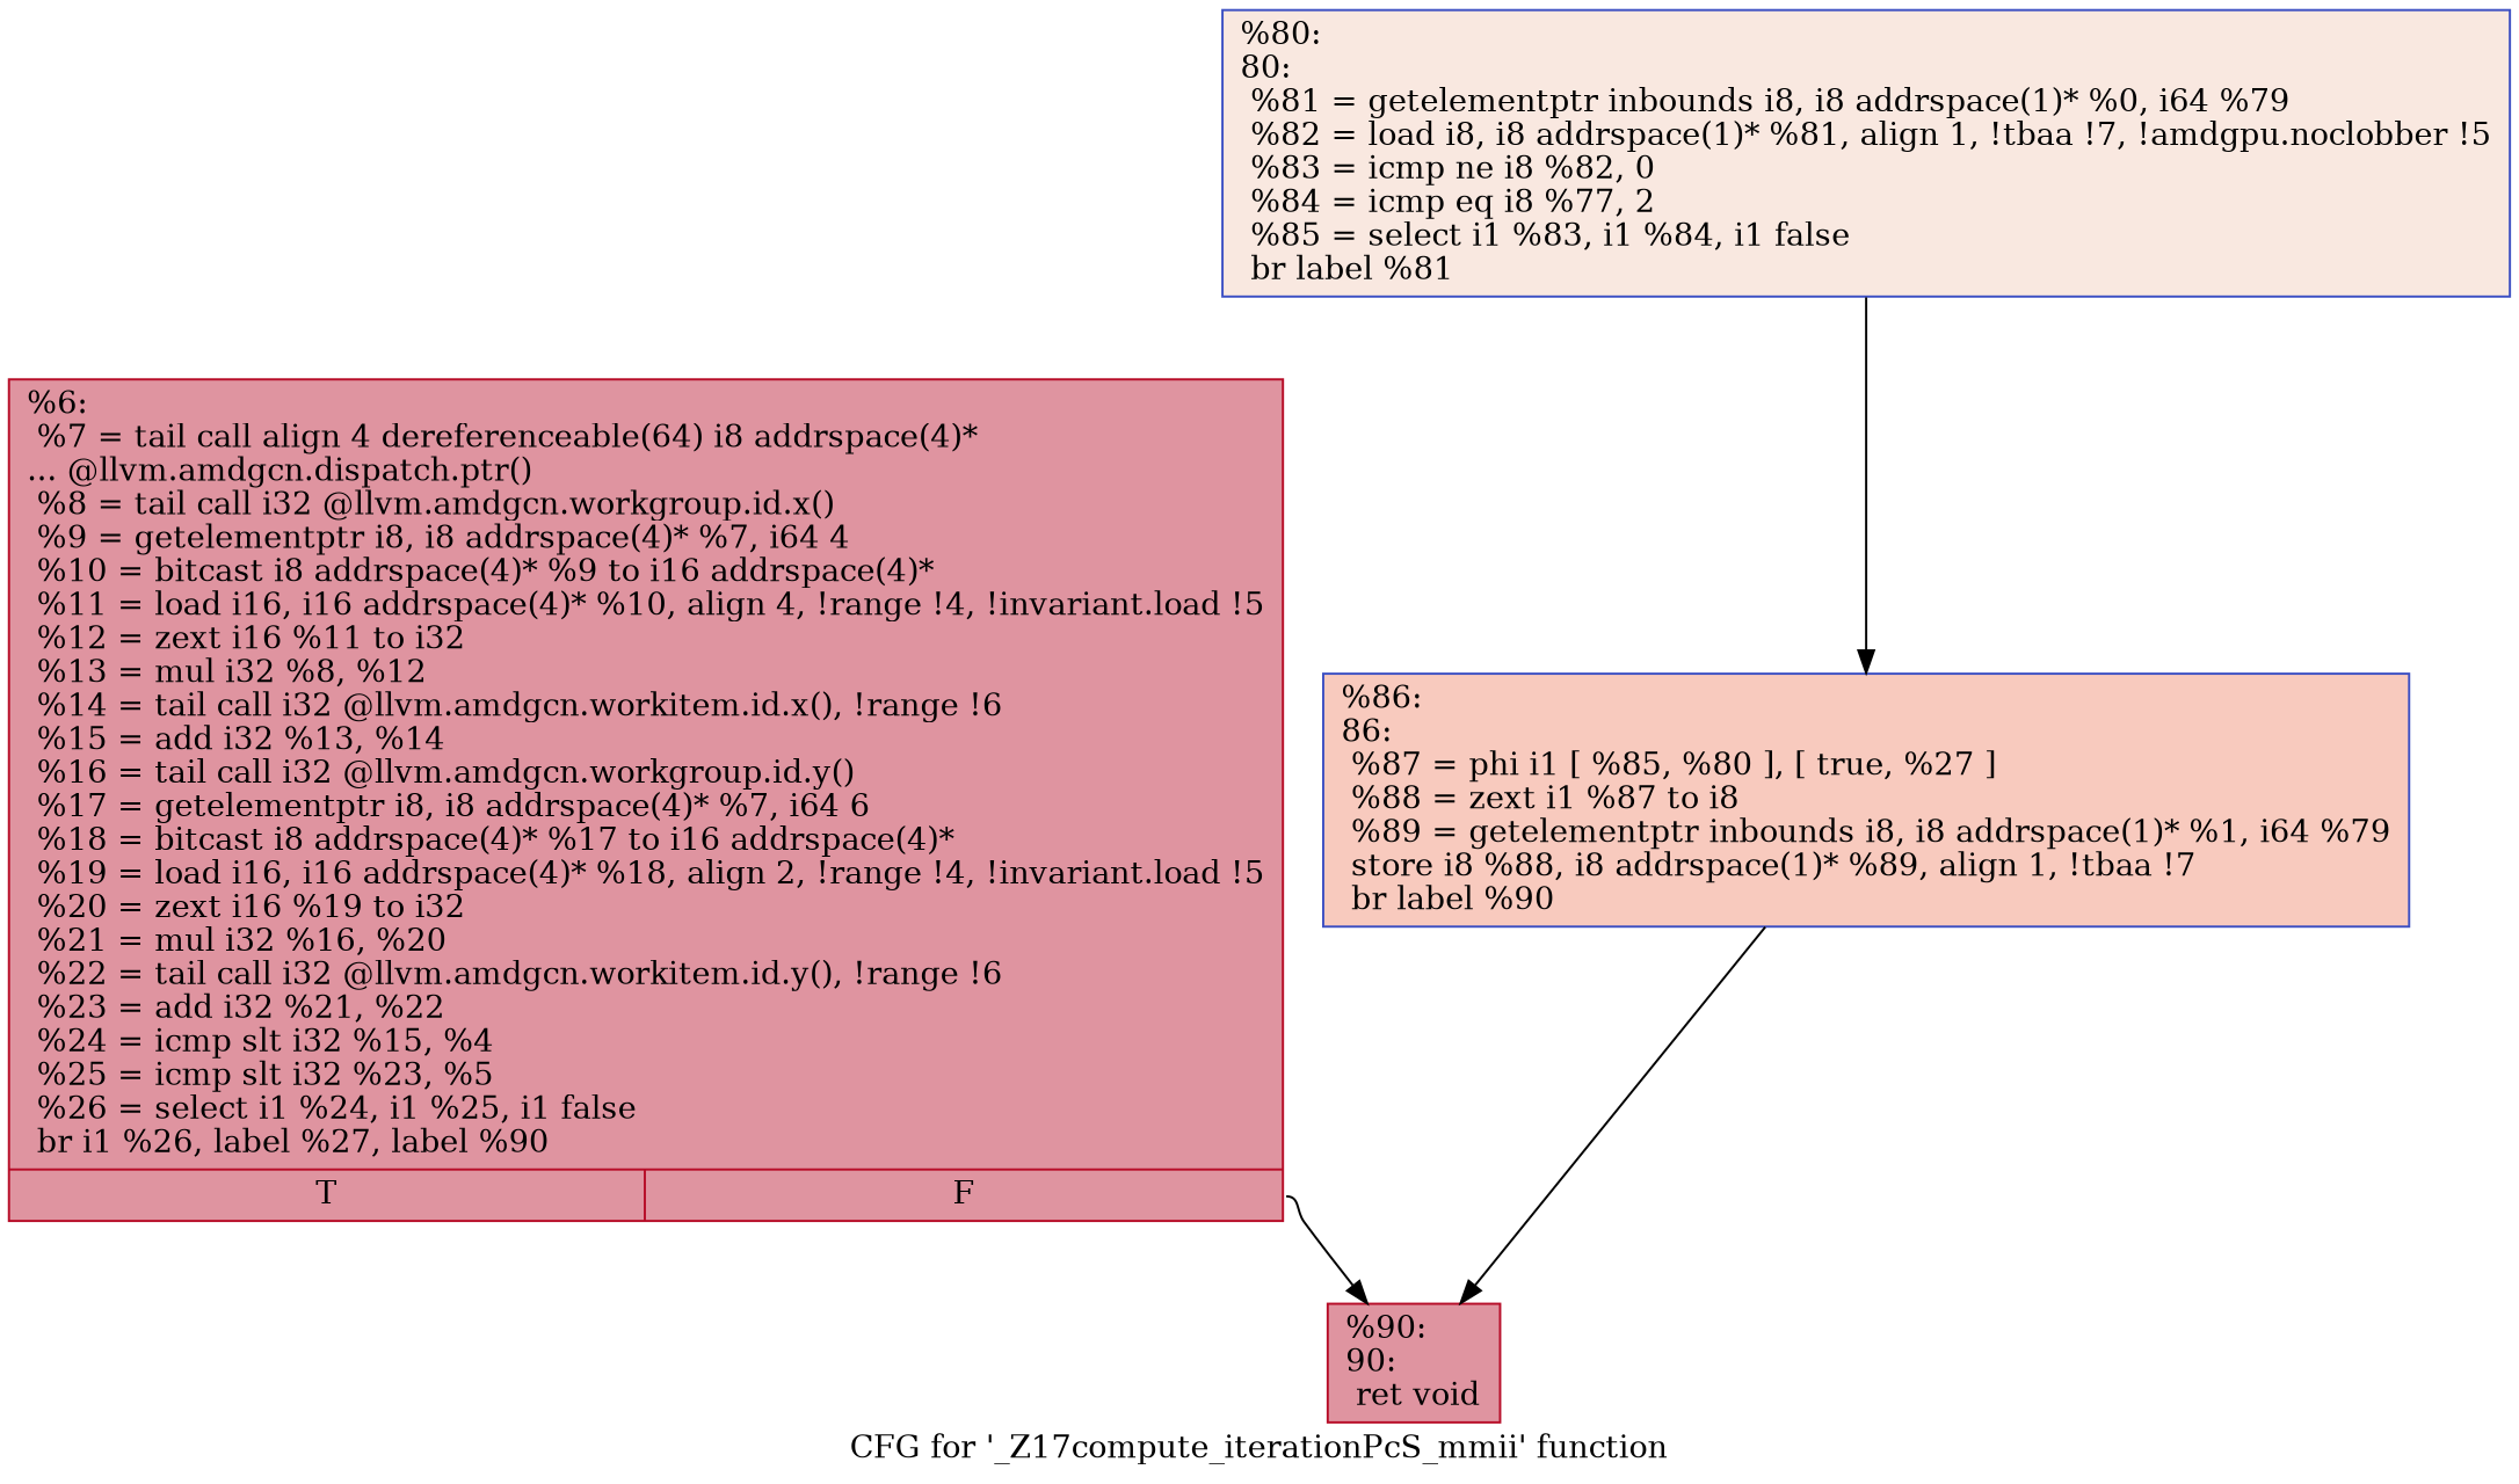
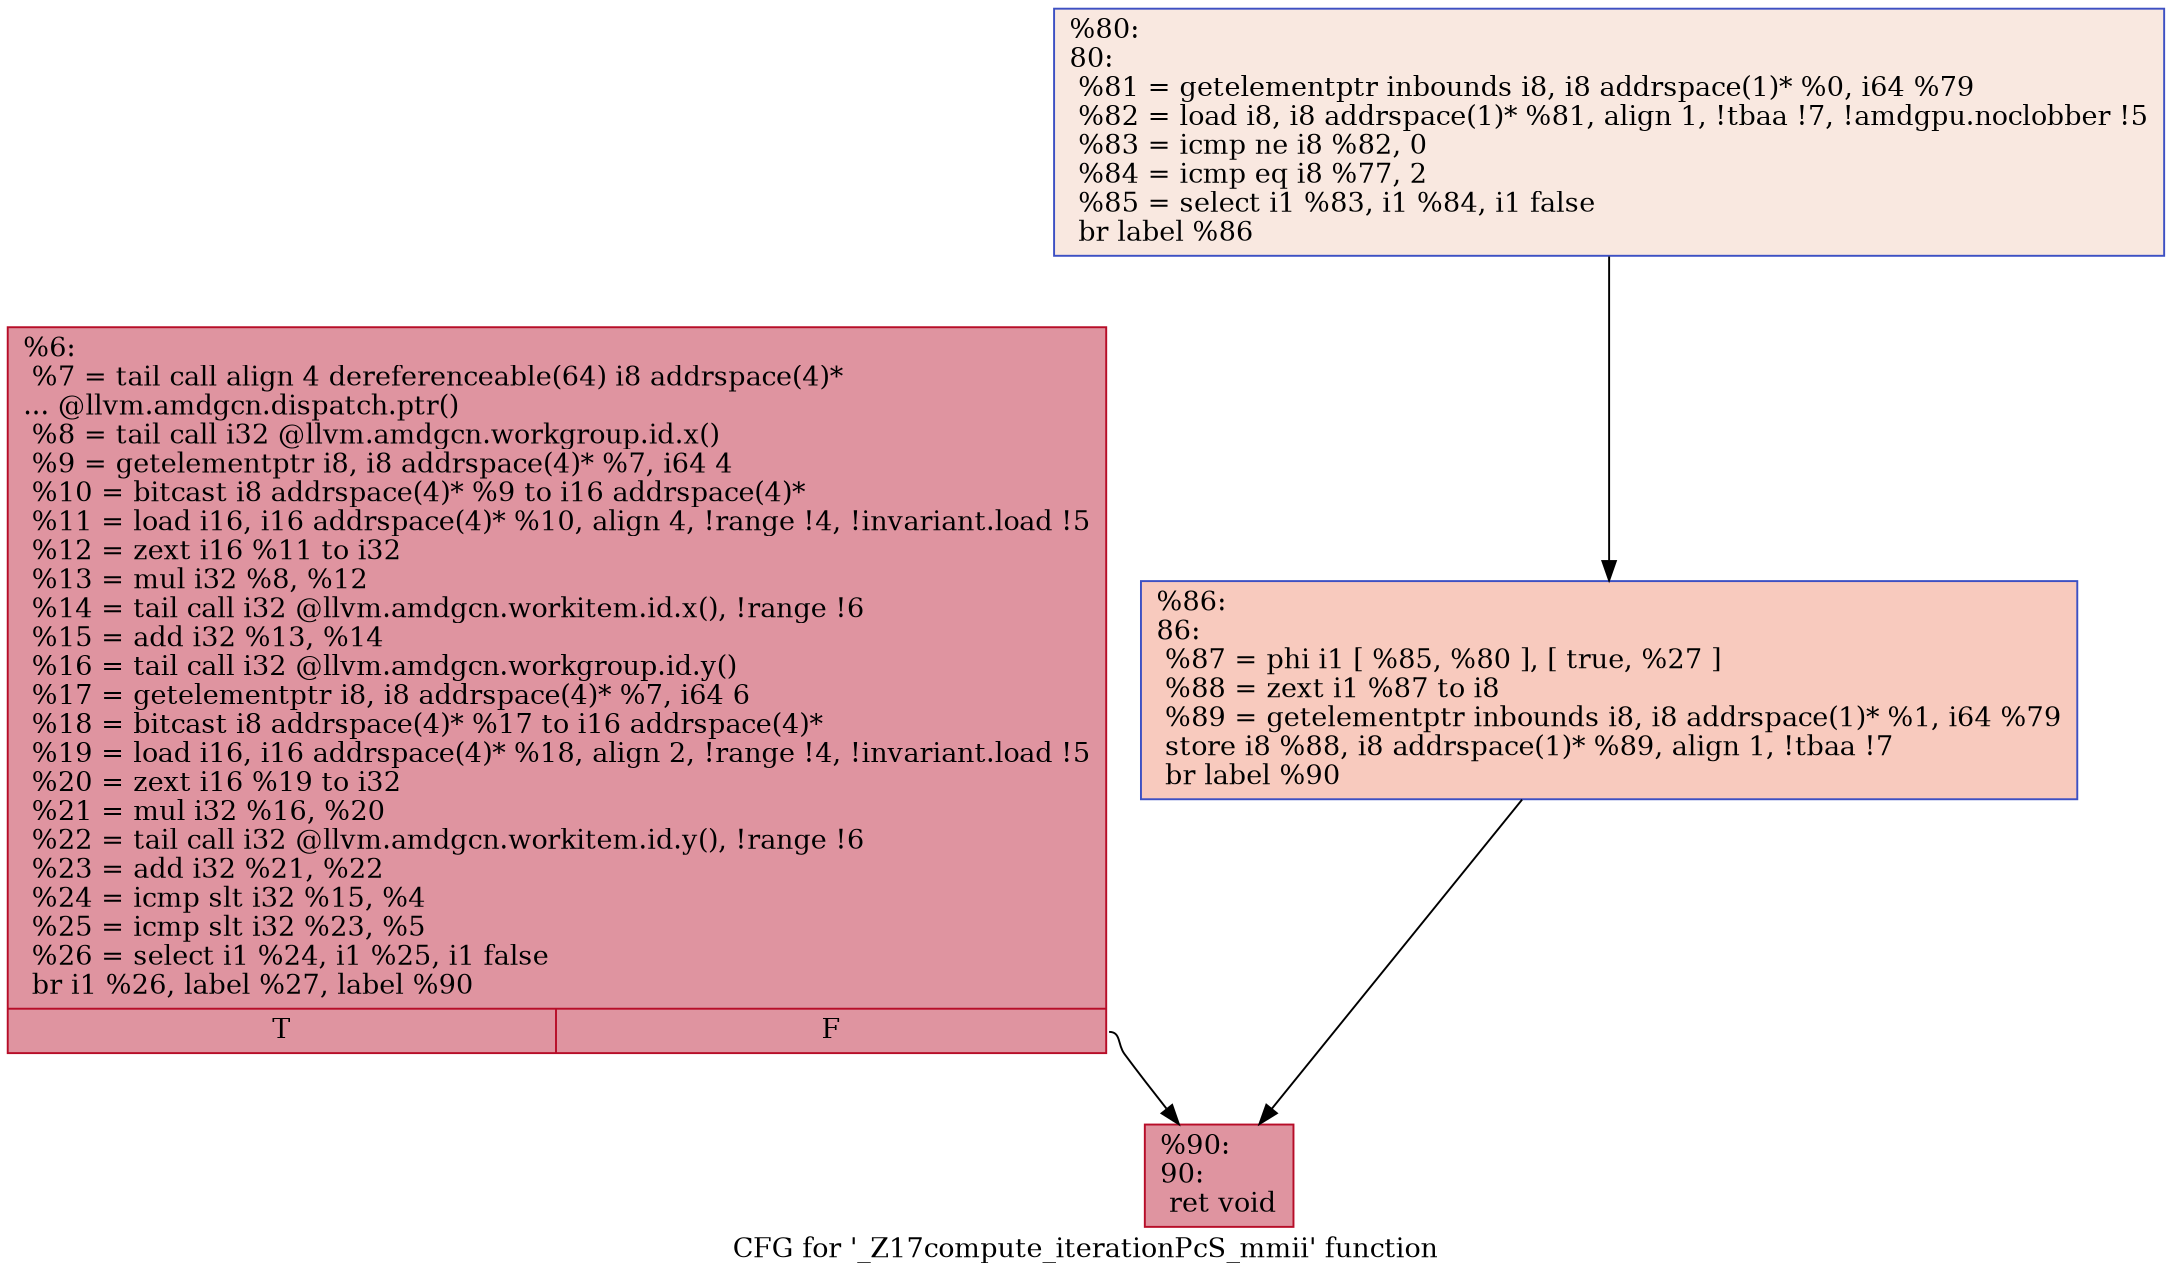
  digraph {
    label="CFG for '_Z17compute_iterationPcS_mmii' function"
    node [color="#b70d28ff" fillcolor="#b70d2870" shape=record style=filled]
    n1 [label="{%6:\l  %7 = tail call align 4 dereferenceable(64) i8 addrspace(4)*\l... @llvm.amdgcn.dispatch.ptr()\l  %8 = tail call i32 @llvm.amdgcn.workgroup.id.x()\l  %9 = getelementptr i8, i8 addrspace(4)* %7, i64 4\l  %10 = bitcast i8 addrspace(4)* %9 to i16 addrspace(4)*\l  %11 = load i16, i16 addrspace(4)* %10, align 4, !range !4, !invariant.load !5\l  %12 = zext i16 %11 to i32\l  %13 = mul i32 %8, %12\l  %14 = tail call i32 @llvm.amdgcn.workitem.id.x(), !range !6\l  %15 = add i32 %13, %14\l  %16 = tail call i32 @llvm.amdgcn.workgroup.id.y()\l  %17 = getelementptr i8, i8 addrspace(4)* %7, i64 6\l  %18 = bitcast i8 addrspace(4)* %17 to i16 addrspace(4)*\l  %19 = load i16, i16 addrspace(4)* %18, align 2, !range !4, !invariant.load !5\l  %20 = zext i16 %19 to i32\l  %21 = mul i32 %16, %20\l  %22 = tail call i32 @llvm.amdgcn.workitem.id.y(), !range !6\l  %23 = add i32 %21, %22\l  %24 = icmp slt i32 %15, %4\l  %25 = icmp slt i32 %23, %5\l  %26 = select i1 %24, i1 %25, i1 false\l  br i1 %26, label %27, label %90\l|{<s0>T|<s1>F}}"]
    n2 [label="{%90:\l90:                                               \l  ret void\l}"]
    n3 [color="#3d50c3ff" fillcolor="#ef886b70" label="{%86:\l86:                                               \l  %87 = phi i1 [ %85, %80 ], [ true, %27 ]\l  %88 = zext i1 %87 to i8\l  %89 = getelementptr inbounds i8, i8 addrspace(1)* %1, i64 %79\l  store i8 %88, i8 addrspace(1)* %89, align 1, !tbaa !7\l  br label %90\l}"]
-   n4 [color="#3d50c3ff" fillcolor="#f1ccb870" label="{%80:\l80:                                               \l  %81 = getelementptr inbounds i8, i8 addrspace(1)* %0, i64 %79\l  %82 = load i8, i8 addrspace(1)* %81, align 1, !tbaa !7, !amdgpu.noclobber !5\l  %83 = icmp ne i8 %82, 0\l  %84 = icmp eq i8 %77, 2\l  %85 = select i1 %83, i1 %84, i1 false\l  br label %81\l}"]
+   n4 [color="#3d50c3ff" fillcolor="#f1ccb870" label="{%80:\l80:                                               \l  %81 = getelementptr inbounds i8, i8 addrspace(1)* %0, i64 %79\l  %82 = load i8, i8 addrspace(1)* %81, align 1, !tbaa !7, !amdgpu.noclobber !5\l  %83 = icmp ne i8 %82, 0\l  %84 = icmp eq i8 %77, 2\l  %85 = select i1 %83, i1 %84, i1 false\l  br label %86\l}"]
    n1 -> n2 [tailport=s1]
    n3 -> n2
    n4 -> n3
  }
